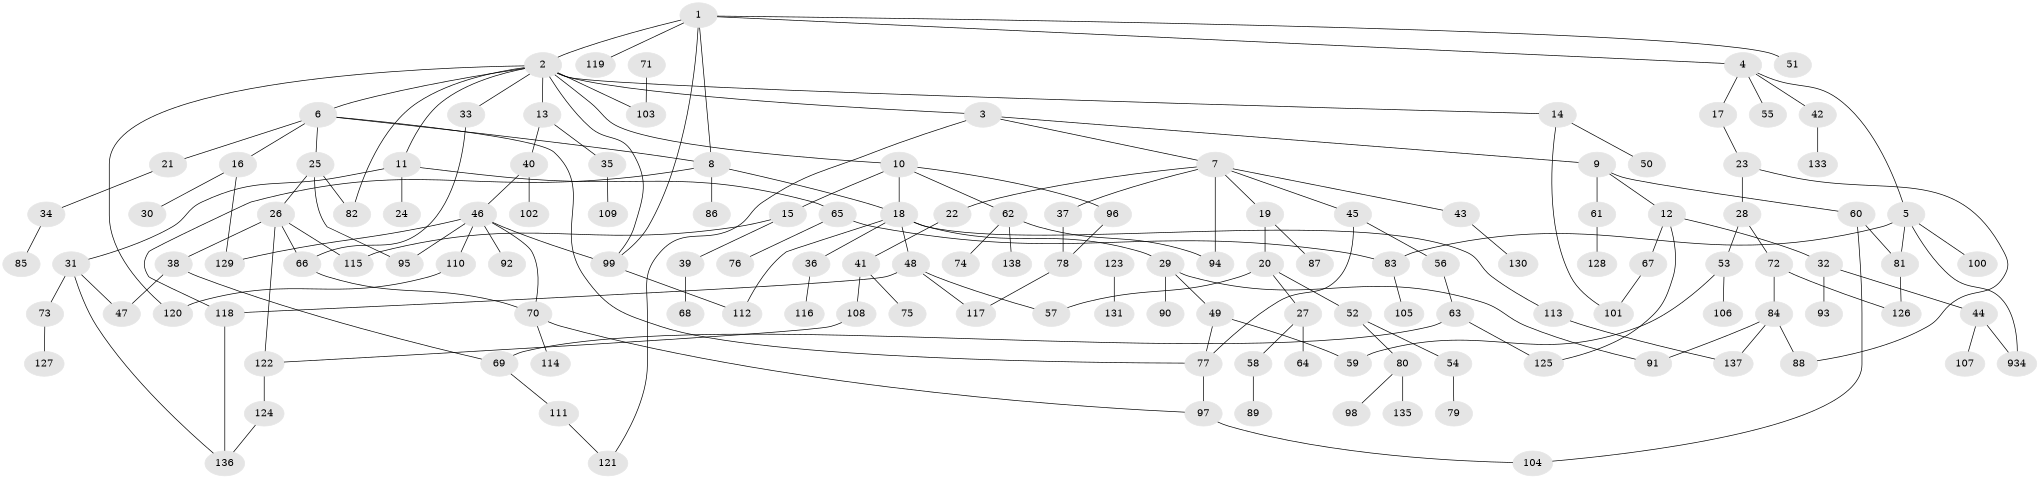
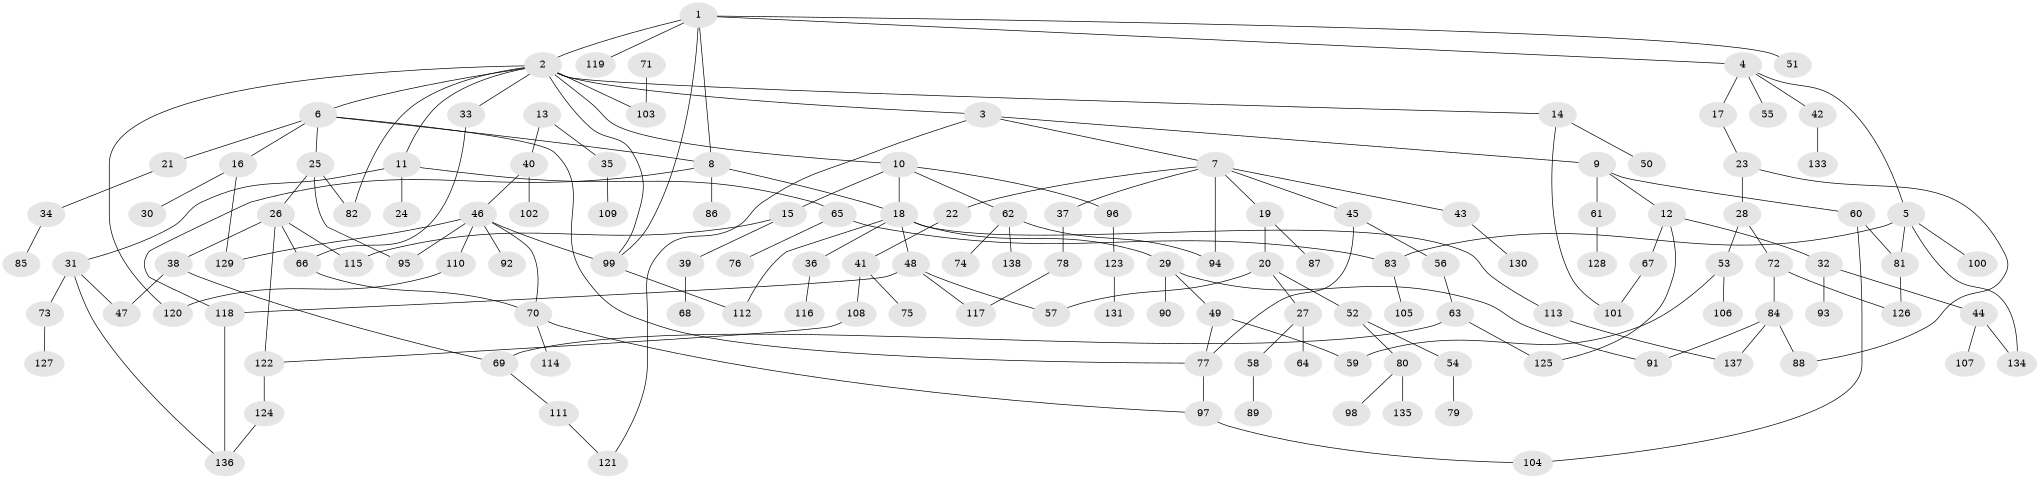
  graph {
    node [color=gray90 style=filled]
    1
    2
    4
    8
    51
    99
    119
    3
    6
    10
    11
    13
    14
    33
    82
    103
    120
    5
    17
    42
    55
    18
    86
    118
    112
    7
    9
    121
    16
    21
    25
    77
    15
    62
    96
    24
    31
    65
    35
    40
    50
    101
    66
    19
    22
    37
    43
    45
    94
    12
    60
    61
    81
    83
    100
-   134 [label=934]
+   134
    23
    133
    71
    126
    105
    30
    129
    34
    26
    95
    97
    20
    87
    41
    78
    130
    56
    29
    36
    48
    113
    136
    32
    67
    125
    104
    128
    39
    115
    74
    138
    123
    47
    73
    76
    44
    93
    109
    46
    102
    68
    28
    88
    49
    90
    91
    116
    57
    117
    137
    27
    52
    58
    64
    54
    80
    85
    75
    108
    53
    72
    38
    122
    69
    70
    124
    89
    59
    106
    84
    127
    107
    111
    92
    110
    63
    114
    79
    98
    135
    131
    1 -- 2
    1 -- 4
    1 -- 8
    1 -- 51
    1 -- 99
    1 -- 119
    2 -- 99
    2 -- 3
    2 -- 6
    2 -- 10
    2 -- 11
-   2 -- 13
    2 -- 14
    2 -- 33
    2 -- 82
    2 -- 103
    2 -- 120
    4 -- 5
    4 -- 17
    4 -- 42
    4 -- 55
    8 -- 18
    8 -- 86
    8 -- 118
    99 -- 112
    3 -- 7
    3 -- 9
    3 -- 121
    6 -- 8
    6 -- 16
    6 -- 21
    6 -- 25
    6 -- 77
    10 -- 18
    10 -- 15
    10 -- 62
    10 -- 96
    11 -- 24
    11 -- 31
    11 -- 65
    13 -- 35
    13 -- 40
    14 -- 50
    14 -- 101
    33 -- 66
    5 -- 81
    5 -- 83
    5 -- 100
    5 -- 134
    17 -- 23
    42 -- 133
    18 -- 112
    18 -- 29
    18 -- 36
    18 -- 48
    18 -- 113
    118 -- 136
    7 -- 19
    7 -- 22
    7 -- 37
    7 -- 43
    7 -- 45
    7 -- 94
    9 -- 12
    9 -- 60
    9 -- 61
    16 -- 30
    16 -- 129
    21 -- 34
    25 -- 82
    25 -- 26
    25 -- 95
    77 -- 97
    15 -- 39
    15 -- 115
    62 -- 94
    62 -- 74
    62 -- 138
-   96 -- 78
+   96 -- 123
    31 -- 136
    31 -- 47
    31 -- 73
    65 -- 83
    65 -- 76
    35 -- 109
    40 -- 46
    40 -- 102
    66 -- 70
    19 -- 20
    19 -- 87
    22 -- 41
    37 -- 78
    43 -- 130
    45 -- 77
    45 -- 56
    12 -- 32
    12 -- 67
    12 -- 125
    60 -- 81
    60 -- 104
    61 -- 128
    81 -- 126
    83 -- 105
    23 -- 28
    23 -- 88
    71 -- 103
    34 -- 85
    26 -- 66
    26 -- 115
    26 -- 38
    26 -- 122
    97 -- 104
    20 -- 57
    20 -- 27
    20 -- 52
    41 -- 75
    41 -- 108
    78 -- 117
    56 -- 63
    29 -- 49
    29 -- 90
    29 -- 91
    36 -- 116
    48 -- 118
    48 -- 57
    48 -- 117
    113 -- 137
    32 -- 44
    32 -- 93
    67 -- 101
    39 -- 68
    123 -- 131
    73 -- 127
    44 -- 134
    44 -- 107
    46 -- 99
    46 -- 129
    46 -- 95
    46 -- 70
    46 -- 92
    46 -- 110
    28 -- 53
    28 -- 72
    49 -- 77
    49 -- 59
    27 -- 58
    27 -- 64
    52 -- 54
    52 -- 80
    58 -- 89
    54 -- 79
    80 -- 98
    80 -- 135
    108 -- 122
    53 -- 59
    53 -- 106
    72 -- 126
    72 -- 84
    38 -- 47
    38 -- 69
    122 -- 124
    69 -- 111
    70 -- 97
    70 -- 114
    124 -- 136
    84 -- 88
    84 -- 91
    84 -- 137
    111 -- 121
    110 -- 120
    63 -- 125
    63 -- 69
  }
